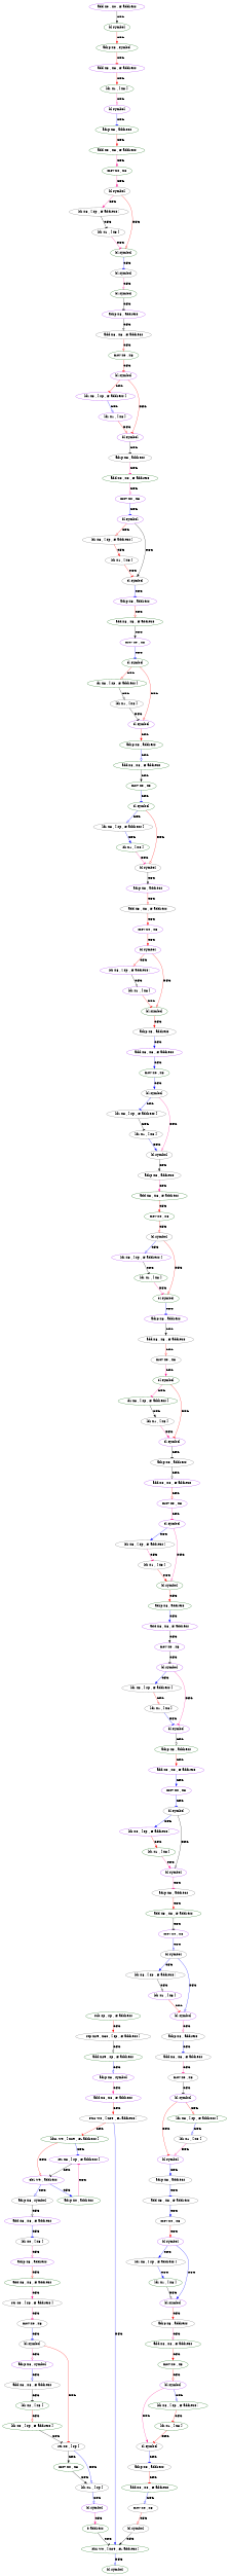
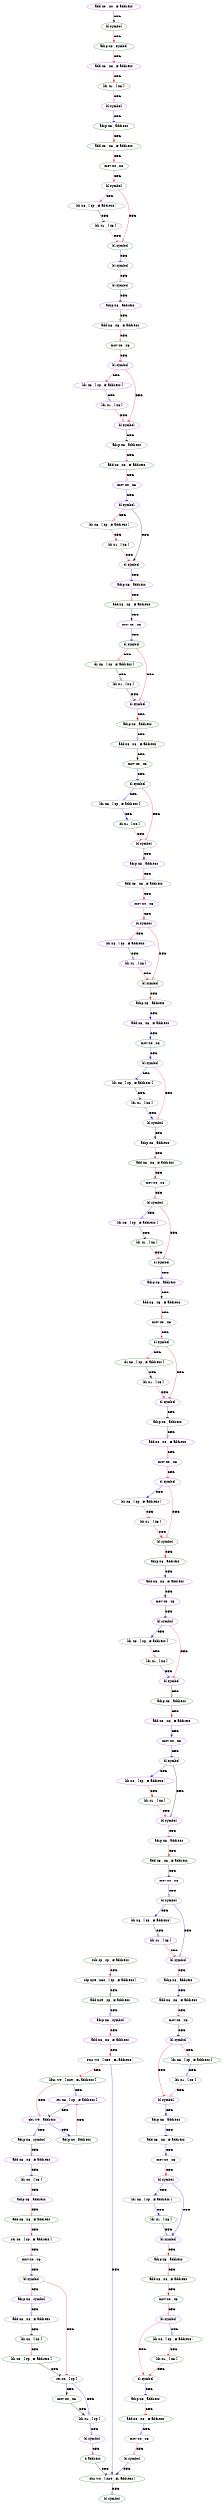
  digraph {
    node [color=gray40]
    edge [arrowhead=normal color=red]
    n1 [color=darkgreen label="sub sp , sp , # address"]
    n2 [label="stp x29 , x30 , [ sp , # address ]"]
    n3 [color=darkgreen label="add x29 , sp , # address"]
    n4 [color=purple label="adrp x8 , symbol"]
    n5 [color=purple label="add x8 , x8 , # address"]
    n6 [label="stur w0 , [ x29 , #- address ]"]
    n7 [color=darkgreen label="ldur w9 , [ x29 , #- address ]"]
    n8 [color=darkgreen label="ldur w0 , [ x29 , #- address ]"]
    n9 [color=purple label="str x8 , [ sp , # address ]"]
    n10 [color=purple label="cbz w9 , address"]
    n11 [color=darkgreen label="bl symbol"]
    n12 [color=darkgreen label="adrp x0 , address"]
    n13 [label="adrp x8 , symbol"]
    n14 [color=purple label="add x8 , x8 , # address"]
    n15 [color=purple label="add x0 , x0 , # address"]
    n16 [color=darkgreen label="bl symbol"]
    n17 [label="ldr x0 , [ x8 ]"]
    n18 [color=darkgreen label="adrp x8 , symbol"]
    n19 [color=purple label="add x8 , x8 , # address"]
    n20 [color=darkgreen label="ldr x1 , [ x8 ]"]
    n21 [color=purple label="bl symbol"]
    n22 [color=darkgreen label="adrp x8 , address"]
    n23 [color=darkgreen label="add x8 , x8 , # address"]
    n24 [color=darkgreen label="mov x0 , x8"]
    n25 [label="bl symbol"]
    n26 [label="ldr x8 , [ sp , # address ]"]
    n27 [color=darkgreen label="bl symbol"]
    n28 [label="ldr x1 , [ x8 ]"]
    n29 [label="bl symbol"]
    n30 [color=darkgreen label="bl symbol"]
    n31 [color=purple label="adrp x8 , address"]
    n32 [label="add x8 , x8 , # address"]
    n33 [color=darkgreen label="mov x0 , x8"]
    n34 [color=purple label="bl symbol"]
    n35 [color=purple label="ldr x8 , [ sp , # address ]"]
    n36 [color=purple label="bl symbol"]
    n37 [color=purple label="ldr x1 , [ x8 ]"]
    n38 [label="adrp x8 , address"]
    n39 [color=darkgreen label="add x8 , x8 , # address"]
    n40 [color=purple label="mov x0 , x8"]
    n41 [color=purple label="bl symbol"]
    n42 [label="ldr x8 , [ sp , # address ]"]
    n43 [label="bl symbol"]
    n44 [label="ldr x1 , [ x8 ]"]
    n45 [color=purple label="adrp x8 , address"]
    n46 [color=darkgreen label="add x8 , x8 , # address"]
    n47 [color=purple label="mov x0 , x8"]
    n48 [color=darkgreen label="bl symbol"]
    n49 [color=darkgreen label="ldr x8 , [ sp , # address ]"]
    n50 [color=purple label="bl symbol"]
    n51 [label="ldr x1 , [ x8 ]"]
    n52 [color=darkgreen label="adrp x8 , address"]
    n53 [color=darkgreen label="add x8 , x8 , # address"]
    n54 [color=darkgreen label="mov x0 , x8"]
    n55 [color=darkgreen label="bl symbol"]
    n56 [label="ldr x8 , [ sp , # address ]"]
    n57 [label="bl symbol"]
    n58 [color=darkgreen label="ldr x1 , [ x8 ]"]
    n59 [color=purple label="adrp x8 , address"]
    n60 [label="add x8 , x8 , # address"]
    n61 [color=purple label="mov x0 , x8"]
    n62 [color=purple label="bl symbol"]
    n63 [color=purple label="ldr x8 , [ sp , # address ]"]
    n64 [color=darkgreen label="bl symbol"]
    n65 [color=purple label="ldr x1 , [ x8 ]"]
    n66 [label="adrp x8 , address"]
    n67 [color=purple label="add x8 , x8 , # address"]
    n68 [color=darkgreen label="mov x0 , x8"]
    n69 [label="bl symbol"]
    n70 [label="ldr x8 , [ sp , # address ]"]
    n71 [label="bl symbol"]
    n72 [label="ldr x1 , [ x8 ]"]
    n73 [label="adrp x8 , address"]
    n74 [color=darkgreen label="add x8 , x8 , # address"]
    n75 [color=darkgreen label="mov x0 , x8"]
    n76 [label="bl symbol"]
    n77 [color=purple label="ldr x8 , [ sp , # address ]"]
    n78 [color=darkgreen label="bl symbol"]
    n79 [color=darkgreen label="ldr x1 , [ x8 ]"]
    n80 [color=purple label="adrp x8 , address"]
    n81 [label="add x8 , x8 , # address"]
    n82 [label="mov x0 , x8"]
    n83 [color=darkgreen label="bl symbol"]
    n84 [color=darkgreen label="ldr x8 , [ sp , # address ]"]
    n85 [color=purple label="bl symbol"]
    n86 [label="ldr x1 , [ x8 ]"]
    n87 [label="adrp x8 , address"]
    n88 [color=purple label="add x8 , x8 , # address"]
    n89 [color=purple label="mov x0 , x8"]
    n90 [color=purple label="bl symbol"]
    n91 [label="ldr x8 , [ sp , # address ]"]
    n92 [color=darkgreen label="bl symbol"]
    n93 [label="ldr x1 , [ x8 ]"]
    n94 [color=darkgreen label="adrp x8 , address"]
    n95 [color=purple label="add x8 , x8 , # address"]
    n96 [color=purple label="mov x0 , x8"]
    n97 [color=purple label="bl symbol"]
    n98 [label="ldr x8 , [ sp , # address ]"]
    n99 [color=purple label="bl symbol"]
    n100 [label="ldr x1 , [ x8 ]"]
    n101 [color=darkgreen label="adrp x8 , address"]
    n102 [color=purple label="add x8 , x8 , # address"]
    n103 [color=purple label="mov x0 , x8"]
    n104 [label="bl symbol"]
    n105 [color=purple label="ldr x8 , [ sp , # address ]"]
    n106 [color=purple label="bl symbol"]
    n107 [color=darkgreen label="ldr x1 , [ x8 ]"]
    n108 [label="adrp x8 , address"]
    n109 [color=darkgreen label="add x8 , x8 , # address"]
    n110 [color=purple label="mov x0 , x8"]
    n111 [label="bl symbol"]
    n112 [label="ldr x8 , [ sp , # address ]"]
    n113 [color=purple label="bl symbol"]
    n114 [color=purple label="ldr x1 , [ x8 ]"]
    n115 [label="adrp x8 , address"]
    n116 [label="add x8 , x8 , # address"]
    n117 [label="mov x0 , x8"]
    n118 [color=purple label="bl symbol"]
    n119 [color=darkgreen label="ldr x8 , [ sp , # address ]"]
    n120 [color=purple label="bl symbol"]
    n121 [label="ldr x1 , [ x8 ]"]
    n122 [label="adrp x8 , address"]
    n123 [label="add x8 , x8 , # address"]
    n124 [label="mov x0 , x8"]
    n125 [color=purple label="bl symbol"]
    n126 [label="ldr x8 , [ sp , # address ]"]
    n127 [color=purple label="bl symbol"]
    n128 [color=darkgreen label="ldr x1 , [ x8 ]"]
    n129 [label="adrp x8 , address"]
    n130 [color=darkgreen label="add x8 , x8 , # address"]
    n131 [color=darkgreen label="mov x0 , x8"]
    n132 [color=purple label="bl symbol"]
    n133 [color=darkgreen label="ldr x8 , [ sp , # address ]"]
    n134 [label="bl symbol"]
    n135 [color=darkgreen label="ldr x1 , [ x8 ]"]
    n136 [label="adrp x8 , address"]
    n137 [color=darkgreen label="add x8 , x8 , # address"]
    n138 [label="mov x0 , x8"]
    n139 [label="bl symbol"]
    n140 [color=purple label="adrp x8 , address"]
    n141 [color=darkgreen label="add x8 , x8 , # address"]
    n142 [label="str x0 , [ sp , # address ]"]
    n143 [label="mov x0 , x8"]
    n144 [label="bl symbol"]
    n145 [color=purple label="adrp x8 , symbol"]
    n146 [label="str x0 , [ sp ]"]
    n147 [label="add x8 , x8 , # address"]
    n148 [color=darkgreen label="mov x0 , x8"]
    n149 [label="ldr x1 , [ sp ]"]
    n150 [color=darkgreen label="ldr x2 , [ x8 ]"]
    n151 [color=darkgreen label="ldr x8 , [ sp , # address ]"]
    n152 [color=purple label="bl symbol"]
    n153 [color=darkgreen label="b address"]
    n1 -> n2 [label=CFG]
    n2 -> n3 [arrowhead=onormal color=black label=CFG]
    n3 -> n4 [arrowhead=onormal color=blue label=CFG]
    n4 -> n5 [color=deeppink label=CFG]
    n5 -> n6 [label=CFG]
    n6 -> n7 [arrowhead=tee label=CFG]
    n6 -> n8 [color=blue label=DFG]
-   n7 -> n9 [arrowhead=tee color=blue label=CFG]
+   n7 -> n9 [arrowhead=onormal color=blue label=CFG]
    n7 -> n10 [arrowhead=onormal label=DFG]
    n8 -> n11 [arrowhead=onormal color=blue label=DFG]
    n9 -> n10 [arrowhead=tee color=black label=CFG]
    n10 -> n12 [color=blue label=CFG]
    n10 -> n13 [arrowhead=onormal color=blue label=CFG]
    n12 -> n9 [arrowhead=tee color=deeppink label=CFG]
    n13 -> n14 [arrowhead=onormal color=black label=CFG]
    n14 -> n17 [arrowhead=tee color=blue label=CFG]
    n15 -> n16 [color=black label=CFG]
    n16 -> n18 [label=CFG]
    n17 -> n140 [arrowhead=onormal color=deeppink label=CFG]
    n18 -> n19 [arrowhead=tee label=CFG]
    n19 -> n20 [label=CFG]
    n20 -> n21 [arrowhead=onormal color=deeppink label=CFG]
    n21 -> n22 [arrowhead=tee color=blue label=CFG]
    n22 -> n23 [label=CFG]
    n23 -> n24 [color=deeppink label=CFG]
    n24 -> n25 [color=deeppink label=CFG]
    n25 -> n26 [color=deeppink label=CFG]
    n25 -> n27 [arrowhead=onormal label=DFG]
    n26 -> n28 [arrowhead=tee color=black label=CFG]
    n27 -> n29 [arrowhead=tee color=blue label=CFG]
    n28 -> n27 [arrowhead=tee color=deeppink label=DFG]
    n29 -> n30 [arrowhead=onormal color=deeppink label=CFG]
    n30 -> n31 [arrowhead=tee color=black label=CFG]
    n31 -> n32 [arrowhead=onormal color=black label=CFG]
    n32 -> n33 [arrowhead=onormal label=CFG]
    n33 -> n34 [arrowhead=tee label=CFG]
    n34 -> n35 [arrowhead=tee label=CFG]
    n34 -> n36 [arrowhead=tee label=DFG]
    n35 -> n37 [arrowhead=onormal color=blue label=CFG]
    n36 -> n38 [arrowhead=tee color=black label=CFG]
    n37 -> n36 [arrowhead=onormal label=DFG]
    n38 -> n39 [arrowhead=tee color=deeppink label=CFG]
    n39 -> n40 [arrowhead=onormal color=deeppink label=CFG]
    n40 -> n41 [arrowhead=tee color=blue label=CFG]
    n41 -> n42 [arrowhead=onormal label=CFG]
    n41 -> n43 [color=black label=DFG]
    n42 -> n44 [label=CFG]
    n43 -> n45 [arrowhead=tee color=blue label=CFG]
    n44 -> n43 [arrowhead=tee label=DFG]
    n45 -> n46 [arrowhead=onormal label=CFG]
    n46 -> n47 [color=black label=CFG]
    n47 -> n48 [arrowhead=tee color=blue label=CFG]
    n48 -> n49 [arrowhead=onormal label=CFG]
    n48 -> n50 [arrowhead=onormal label=DFG]
    n49 -> n51 [arrowhead=onormal color=black label=CFG]
    n50 -> n52 [label=CFG]
    n51 -> n50 [arrowhead=tee color=black label=DFG]
    n52 -> n53 [arrowhead=onormal color=blue label=CFG]
    n53 -> n54 [color=black label=CFG]
    n54 -> n55 [arrowhead=tee color=blue label=CFG]
    n55 -> n56 [arrowhead=onormal color=blue label=CFG]
    n55 -> n57 [arrowhead=onormal label=DFG]
    n56 -> n58 [color=blue label=CFG]
    n57 -> n59 [color=black label=CFG]
    n58 -> n57 [arrowhead=tee color=deeppink label=DFG]
    n59 -> n60 [arrowhead=onormal label=CFG]
    n60 -> n61 [label=CFG]
    n61 -> n62 [label=CFG]
    n62 -> n63 [arrowhead=onormal label=CFG]
    n62 -> n64 [arrowhead=onormal label=DFG]
    n63 -> n65 [arrowhead=onormal color=black label=CFG]
    n64 -> n66 [label=CFG]
    n65 -> n64 [arrowhead=tee label=DFG]
    n66 -> n67 [color=blue label=CFG]
    n67 -> n68 [color=blue label=CFG]
    n68 -> n69 [color=blue label=CFG]
    n69 -> n70 [arrowhead=tee color=blue label=CFG]
    n69 -> n71 [arrowhead=onormal color=deeppink label=DFG]
    n70 -> n72 [arrowhead=tee color=black label=CFG]
    n71 -> n73 [color=black label=CFG]
    n72 -> n71 [color=blue label=DFG]
    n73 -> n74 [color=deeppink label=CFG]
    n74 -> n75 [label=CFG]
    n75 -> n76 [arrowhead=onormal label=CFG]
    n76 -> n77 [arrowhead=onormal color=blue label=CFG]
    n76 -> n78 [arrowhead=onormal label=DFG]
    n77 -> n79 [arrowhead=tee color=black label=CFG]
    n78 -> n80 [arrowhead=tee color=blue label=CFG]
    n79 -> n78 [arrowhead=tee color=deeppink label=DFG]
    n80 -> n81 [color=black label=CFG]
    n81 -> n82 [arrowhead=onormal label=CFG]
    n82 -> n83 [color=deeppink label=CFG]
    n83 -> n84 [arrowhead=tee color=deeppink label=CFG]
    n83 -> n85 [arrowhead=tee label=DFG]
    n84 -> n86 [color=black label=CFG]
    n85 -> n87 [arrowhead=tee color=black label=CFG]
    n86 -> n85 [color=deeppink label=DFG]
    n87 -> n88 [arrowhead=onormal color=black label=CFG]
    n88 -> n89 [arrowhead=onormal label=CFG]
    n89 -> n90 [arrowhead=tee color=deeppink label=CFG]
    n90 -> n91 [color=blue label=CFG]
    n90 -> n92 [arrowhead=onormal color=deeppink label=DFG]
    n91 -> n93 [arrowhead=tee color=deeppink label=CFG]
    n92 -> n94 [label=CFG]
    n93 -> n92 [label=DFG]
    n94 -> n95 [color=blue label=CFG]
    n95 -> n96 [color=black label=CFG]
    n96 -> n97 [arrowhead=tee color=black label=CFG]
    n97 -> n98 [color=blue label=CFG]
    n97 -> n99 [arrowhead=tee color=deeppink label=DFG]
    n98 -> n100 [arrowhead=onormal label=CFG]
    n99 -> n101 [arrowhead=onormal color=black label=CFG]
    n100 -> n99 [arrowhead=tee color=blue label=DFG]
    n101 -> n102 [label=CFG]
    n102 -> n103 [color=blue label=CFG]
    n103 -> n104 [arrowhead=tee color=blue label=CFG]
    n104 -> n105 [color=blue label=CFG]
    n104 -> n106 [arrowhead=onormal color=black label=DFG]
    n105 -> n107 [label=CFG]
    n106 -> n108 [arrowhead=tee color=deeppink label=CFG]
    n107 -> n106 [color=deeppink label=DFG]
    n108 -> n109 [label=CFG]
    n109 -> n110 [arrowhead=tee color=black label=CFG]
    n110 -> n111 [arrowhead=onormal color=blue label=CFG]
    n111 -> n112 [color=blue label=CFG]
    n111 -> n113 [arrowhead=onormal color=blue label=DFG]
    n112 -> n114 [arrowhead=onormal color=black label=CFG]
    n113 -> n115 [arrowhead=onormal color=deeppink label=CFG]
    n114 -> n113 [arrowhead=tee label=DFG]
    n115 -> n116 [arrowhead=tee color=blue label=CFG]
    n116 -> n117 [arrowhead=tee color=deeppink label=CFG]
    n117 -> n118 [arrowhead=tee color=black label=CFG]
    n118 -> n119 [arrowhead=onormal label=CFG]
    n118 -> n120 [arrowhead=tee label=DFG]
    n119 -> n121 [arrowhead=onormal color=blue label=CFG]
    n120 -> n122 [color=blue label=CFG]
    n121 -> n120 [arrowhead=onormal color=deeppink label=DFG]
    n122 -> n123 [arrowhead=tee color=blue label=CFG]
    n123 -> n124 [color=blue label=CFG]
    n124 -> n125 [label=CFG]
    n125 -> n126 [color=blue label=CFG]
    n125 -> n127 [color=blue label=DFG]
    n126 -> n128 [color=blue label=CFG]
    n127 -> n129 [label=CFG]
    n128 -> n127 [arrowhead=onormal color=black label=DFG]
    n129 -> n130 [arrowhead=onormal color=deeppink label=CFG]
    n130 -> n131 [label=CFG]
    n131 -> n132 [arrowhead=onormal label=CFG]
    n132 -> n133 [arrowhead=onormal color=blue label=CFG]
    n132 -> n134 [color=deeppink label=DFG]
    n133 -> n135 [arrowhead=tee label=CFG]
    n134 -> n136 [arrowhead=tee color=blue label=CFG]
    n135 -> n134 [arrowhead=tee label=DFG]
    n136 -> n137 [arrowhead=tee label=CFG]
    n137 -> n138 [arrowhead=onormal color=blue label=CFG]
    n138 -> n139 [arrowhead=onormal label=CFG]
    n139 -> n8 [color=black label=CFG]
    n140 -> n141 [arrowhead=onormal label=CFG]
    n141 -> n142 [color=deeppink label=CFG]
    n142 -> n143 [arrowhead=tee color=deeppink label=CFG]
    n143 -> n144 [arrowhead=tee color=blue label=CFG]
    n144 -> n145 [arrowhead=onormal color=deeppink label=CFG]
    n144 -> n146 [arrowhead=tee label=DFG]
    n145 -> n147 [arrowhead=onormal color=blue label=CFG]
    n146 -> n148 [color=black label=CFG]
    n146 -> n149 [arrowhead=onormal color=blue label=DFG]
    n147 -> n150 [arrowhead=tee color=black label=CFG]
    n148 -> n149 [color=black label=CFG]
    n149 -> n152 [arrowhead=onormal color=blue label=CFG]
    n150 -> n151 [arrowhead=onormal label=CFG]
    n151 -> n146 [arrowhead=tee color=black label=CFG]
    n152 -> n153 [color=deeppink label=CFG]
    n153 -> n8 [arrowhead=tee color=black label=CFG]
  }
